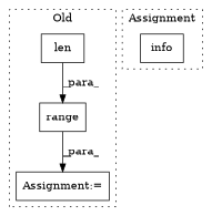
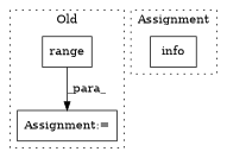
  digraph {
    node [a=32 shape=box]
    n1 [l="6,1" label=range s="9280,9305"]
-   n2 [l="4,1" label=len s="9286,9304"]
    n3 [a=7 l=42 label="Assignment:=" s=9273]
    n4 [l="5,1" label=info s="11641,11724"]
    subgraph cluster_1 {
      label=Old
      style=dotted
      n1
-     n2
      n3
    }
    subgraph cluster_2 {
      label=Assignment
      style=dotted
      n4
    }
    n1 -> n3 [label=_para_]
-   n2 -> n1 [label=_para_]
  }
